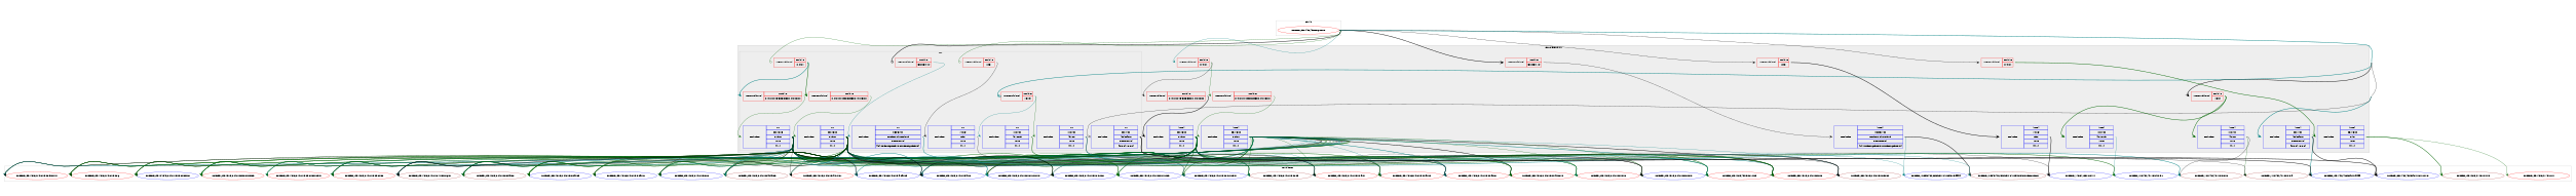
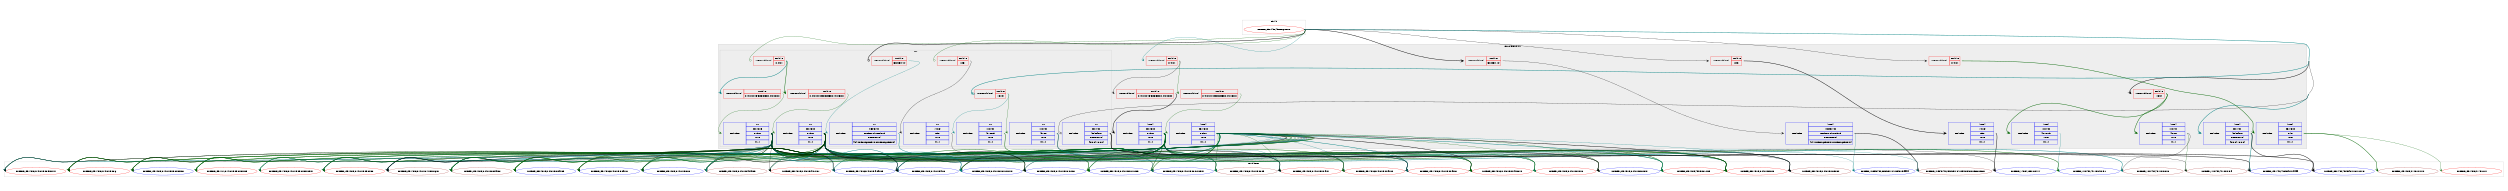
  digraph {
    compound=true
    concentrate=true
    fontname=Helvetica
    fontsize=10
    newrank=true
    rankdir=TB
    ranksep=1.5
    node [color=blue fontname=Helvetica fontsize=10]
    edge [arrowhead=vee color=darkgreen headport=w style=solid tailport=e weight=100]
    n1 [color=red label="portage://dev-libs/libcec-6.0.2-r1" width=4]
    n2 [label=<<TABLE BORDER="0" CELLBORDER="1" CELLSPACING="0" CELLPADDING="4" WIDTH="220"><TR><TD ROWSPAN="6" CELLPADDING="30">pack_dep</TD></TR><TR><TD WIDTH="110">install</TD></TR><TR><TD>dev-lang</TD></TR><TR><TD>python</TD></TR><TR><TD>none</TD></TR><TR><TD>[[],,,,]</TD></TR></TABLE>> shape=none]
    n3 [color=red label=<<TABLE BORDER="0" CELLBORDER="1" CELLSPACING="0" CELLPADDING="4"><TR><TD ROWSPAN="3" CELLPADDING="10">use_conditional</TD></TR><TR><TD>positive</TD></TR><TR><TD>python_single_target_python3_10</TD></TR></TABLE>> shape=none]
    n4 [label=<<TABLE BORDER="0" CELLBORDER="1" CELLSPACING="0" CELLPADDING="4" WIDTH="220"><TR><TD ROWSPAN="6" CELLPADDING="30">pack_dep</TD></TR><TR><TD WIDTH="110">install</TD></TR><TR><TD>dev-lang</TD></TR><TR><TD>python</TD></TR><TR><TD>none</TD></TR><TR><TD>[[],,,,]</TD></TR></TABLE>> shape=none]
    n5 [color=red label=<<TABLE BORDER="0" CELLBORDER="1" CELLSPACING="0" CELLPADDING="4"><TR><TD ROWSPAN="3" CELLPADDING="10">use_conditional</TD></TR><TR><TD>positive</TD></TR><TR><TD>python_single_target_python3_11</TD></TR></TABLE>> shape=none]
    n6 [color=red label=<<TABLE BORDER="0" CELLBORDER="1" CELLSPACING="0" CELLPADDING="4"><TR><TD ROWSPAN="3" CELLPADDING="10">use_conditional</TD></TR><TR><TD>positive</TD></TR><TR><TD>python</TD></TR></TABLE>> shape=none]
    n7 [label=<<TABLE BORDER="0" CELLBORDER="1" CELLSPACING="0" CELLPADDING="4" WIDTH="220"><TR><TD ROWSPAN="6" CELLPADDING="30">pack_dep</TD></TR><TR><TD WIDTH="110">install</TD></TR><TR><TD>dev-lang</TD></TR><TR><TD>swig</TD></TR><TR><TD>none</TD></TR><TR><TD>[[],,,,]</TD></TR></TABLE>> shape=none]
    n8 [color=red label=<<TABLE BORDER="0" CELLBORDER="1" CELLSPACING="0" CELLPADDING="4"><TR><TD ROWSPAN="3" CELLPADDING="10">use_conditional</TD></TR><TR><TD>positive</TD></TR><TR><TD>python</TD></TR></TABLE>> shape=none]
    n9 [label=<<TABLE BORDER="0" CELLBORDER="1" CELLSPACING="0" CELLPADDING="4" WIDTH="220"><TR><TD ROWSPAN="6" CELLPADDING="30">pack_dep</TD></TR><TR><TD WIDTH="110">install</TD></TR><TR><TD>media-libs</TD></TR><TR><TD>raspberrypi-userland</TD></TR><TR><TD>greaterequal</TD></TR><TR><TD>[[0],,_pre20160305-r1,0_pre20160305-r1]</TD></TR></TABLE>> shape=none]
    n10 [color=red label=<<TABLE BORDER="0" CELLBORDER="1" CELLSPACING="0" CELLPADDING="4"><TR><TD ROWSPAN="3" CELLPADDING="10">use_conditional</TD></TR><TR><TD>positive</TD></TR><TR><TD>raspberry-pi</TD></TR></TABLE>> shape=none]
    n11 [label=<<TABLE BORDER="0" CELLBORDER="1" CELLSPACING="0" CELLPADDING="4" WIDTH="220"><TR><TD ROWSPAN="6" CELLPADDING="30">pack_dep</TD></TR><TR><TD WIDTH="110">install</TD></TR><TR><TD>virtual</TD></TR><TR><TD>udev</TD></TR><TR><TD>none</TD></TR><TR><TD>[[],,,,]</TD></TR></TABLE>> shape=none]
    n12 [color=red label=<<TABLE BORDER="0" CELLBORDER="1" CELLSPACING="0" CELLPADDING="4"><TR><TD ROWSPAN="3" CELLPADDING="10">use_conditional</TD></TR><TR><TD>positive</TD></TR><TR><TD>udev</TD></TR></TABLE>> shape=none]
    n13 [label=<<TABLE BORDER="0" CELLBORDER="1" CELLSPACING="0" CELLPADDING="4" WIDTH="220"><TR><TD ROWSPAN="6" CELLPADDING="30">pack_dep</TD></TR><TR><TD WIDTH="110">install</TD></TR><TR><TD>x11-libs</TD></TR><TR><TD>libX11</TD></TR><TR><TD>none</TD></TR><TR><TD>[[],,,,]</TD></TR></TABLE>> shape=none]
    n14 [label=<<TABLE BORDER="0" CELLBORDER="1" CELLSPACING="0" CELLPADDING="4" WIDTH="220"><TR><TD ROWSPAN="6" CELLPADDING="30">pack_dep</TD></TR><TR><TD WIDTH="110">install</TD></TR><TR><TD>x11-libs</TD></TR><TR><TD>libXrandr</TD></TR><TR><TD>none</TD></TR><TR><TD>[[],,,,]</TD></TR></TABLE>> shape=none]
    n15 [color=red label=<<TABLE BORDER="0" CELLBORDER="1" CELLSPACING="0" CELLPADDING="4"><TR><TD ROWSPAN="3" CELLPADDING="10">use_conditional</TD></TR><TR><TD>positive</TD></TR><TR><TD>xrandr</TD></TR></TABLE>> shape=none]
    n16 [label=<<TABLE BORDER="0" CELLBORDER="1" CELLSPACING="0" CELLPADDING="4" WIDTH="220"><TR><TD ROWSPAN="6" CELLPADDING="30">pack_dep</TD></TR><TR><TD WIDTH="110">install</TD></TR><TR><TD>dev-libs</TD></TR><TR><TD>libplatform</TD></TR><TR><TD>greaterequal</TD></TR><TR><TD>[[2,0,0],,,2.0.0]</TD></TR></TABLE>> shape=none]
    n17 [label=<<TABLE BORDER="0" CELLBORDER="1" CELLSPACING="0" CELLPADDING="4" WIDTH="220"><TR><TD ROWSPAN="6" CELLPADDING="30">pack_dep</TD></TR><TR><TD WIDTH="110">run</TD></TR><TR><TD>dev-lang</TD></TR><TR><TD>python</TD></TR><TR><TD>none</TD></TR><TR><TD>[[],,,,]</TD></TR></TABLE>> shape=none]
    n18 [color=red label=<<TABLE BORDER="0" CELLBORDER="1" CELLSPACING="0" CELLPADDING="4"><TR><TD ROWSPAN="3" CELLPADDING="10">use_conditional</TD></TR><TR><TD>positive</TD></TR><TR><TD>python_single_target_python3_10</TD></TR></TABLE>> shape=none]
    n19 [label=<<TABLE BORDER="0" CELLBORDER="1" CELLSPACING="0" CELLPADDING="4" WIDTH="220"><TR><TD ROWSPAN="6" CELLPADDING="30">pack_dep</TD></TR><TR><TD WIDTH="110">run</TD></TR><TR><TD>dev-lang</TD></TR><TR><TD>python</TD></TR><TR><TD>none</TD></TR><TR><TD>[[],,,,]</TD></TR></TABLE>> shape=none]
    n20 [color=red label=<<TABLE BORDER="0" CELLBORDER="1" CELLSPACING="0" CELLPADDING="4"><TR><TD ROWSPAN="3" CELLPADDING="10">use_conditional</TD></TR><TR><TD>positive</TD></TR><TR><TD>python_single_target_python3_11</TD></TR></TABLE>> shape=none]
    n21 [color=red label=<<TABLE BORDER="0" CELLBORDER="1" CELLSPACING="0" CELLPADDING="4"><TR><TD ROWSPAN="3" CELLPADDING="10">use_conditional</TD></TR><TR><TD>positive</TD></TR><TR><TD>python</TD></TR></TABLE>> shape=none]
    n22 [label=<<TABLE BORDER="0" CELLBORDER="1" CELLSPACING="0" CELLPADDING="4" WIDTH="220"><TR><TD ROWSPAN="6" CELLPADDING="30">pack_dep</TD></TR><TR><TD WIDTH="110">run</TD></TR><TR><TD>media-libs</TD></TR><TR><TD>raspberrypi-userland</TD></TR><TR><TD>greaterequal</TD></TR><TR><TD>[[0],,_pre20160305-r1,0_pre20160305-r1]</TD></TR></TABLE>> shape=none]
    n23 [color=red label=<<TABLE BORDER="0" CELLBORDER="1" CELLSPACING="0" CELLPADDING="4"><TR><TD ROWSPAN="3" CELLPADDING="10">use_conditional</TD></TR><TR><TD>positive</TD></TR><TR><TD>raspberry-pi</TD></TR></TABLE>> shape=none]
    n24 [label=<<TABLE BORDER="0" CELLBORDER="1" CELLSPACING="0" CELLPADDING="4" WIDTH="220"><TR><TD ROWSPAN="6" CELLPADDING="30">pack_dep</TD></TR><TR><TD WIDTH="110">run</TD></TR><TR><TD>virtual</TD></TR><TR><TD>udev</TD></TR><TR><TD>none</TD></TR><TR><TD>[[],,,,]</TD></TR></TABLE>> shape=none]
    n25 [color=red label=<<TABLE BORDER="0" CELLBORDER="1" CELLSPACING="0" CELLPADDING="4"><TR><TD ROWSPAN="3" CELLPADDING="10">use_conditional</TD></TR><TR><TD>positive</TD></TR><TR><TD>udev</TD></TR></TABLE>> shape=none]
    n26 [label=<<TABLE BORDER="0" CELLBORDER="1" CELLSPACING="0" CELLPADDING="4" WIDTH="220"><TR><TD ROWSPAN="6" CELLPADDING="30">pack_dep</TD></TR><TR><TD WIDTH="110">run</TD></TR><TR><TD>x11-libs</TD></TR><TR><TD>libX11</TD></TR><TR><TD>none</TD></TR><TR><TD>[[],,,,]</TD></TR></TABLE>> shape=none]
    n27 [label=<<TABLE BORDER="0" CELLBORDER="1" CELLSPACING="0" CELLPADDING="4" WIDTH="220"><TR><TD ROWSPAN="6" CELLPADDING="30">pack_dep</TD></TR><TR><TD WIDTH="110">run</TD></TR><TR><TD>x11-libs</TD></TR><TR><TD>libXrandr</TD></TR><TR><TD>none</TD></TR><TR><TD>[[],,,,]</TD></TR></TABLE>> shape=none]
    n28 [color=red label=<<TABLE BORDER="0" CELLBORDER="1" CELLSPACING="0" CELLPADDING="4"><TR><TD ROWSPAN="3" CELLPADDING="10">use_conditional</TD></TR><TR><TD>positive</TD></TR><TR><TD>xrandr</TD></TR></TABLE>> shape=none]
    n29 [label=<<TABLE BORDER="0" CELLBORDER="1" CELLSPACING="0" CELLPADDING="4" WIDTH="220"><TR><TD ROWSPAN="6" CELLPADDING="30">pack_dep</TD></TR><TR><TD WIDTH="110">run</TD></TR><TR><TD>dev-libs</TD></TR><TR><TD>libplatform</TD></TR><TR><TD>greaterequal</TD></TR><TR><TD>[[2,0,0],,,2.0.0]</TD></TR></TABLE>> shape=none]
    n30 [color=red label="portage://dev-lang/python-3.13.0_rc2" width=4]
    n31 [color=red label="portage://dev-lang/python-3.13.0_rc1_p3-r1" width=4]
-   n32 [color=red label="portage://dev-lang/python-3.13.0_rc1_p3" width=4]
-   n33 [label="portage://dev-single/python-3.13.0_rc1_p2" width=4]
+   n32 [color=red label="portage://dev-run/python-3.13.0_rc1_p3" width=4]
+   n33 [label="portage://dev-lang/python-3.13.0_rc1_p2" width=4]
    n34 [color=red label="portage://dev-lang/python-3.12.6" width=4]
    n35 [color=red label="portage://dev-lang/python-3.12.5_p1-r1" width=4]
    n36 [color=brown label="portage://dev-lang/python-3.12.5_p1" width=4]
    n37 [color=red label="portage://dev-lang/python-3.12.5" width=4]
    n38 [color=red label="portage://dev-lang/libs-3.12.4_p3" width=4]
    n39 [label="portage://dev-lang/python-3.12.3-r1" width=4]
    n40 [color=red label="portage://dev-lang/python-3.11.10" width=4]
    n41 [color=red label="portage://dev-lang/python-3.11.9_p2-r1" width=4]
    n42 [color=red label="portage://dev-lang/python-3.11.9_p2" width=4]
    n43 [color=red label="portage://dev-lang/python-3.11.9_p1" width=4]
    n44 [color=red label="portage://dev-lang/python-3.11.9-r1" width=4]
    n45 [color=brown label="portage://dev-lang/python-3.10.15" width=4]
    n46 [label="portage://dev-lang/python-3.10.14_p3-r1" width=4]
    n47 [label="portage://dev-lang/python-3.10.14_p3" width=4]
    n48 [label="portage://dev-lang/python-3.10.14_p2" width=4]
    n49 [label="portage://dev-lang/python-3.10.14_p1-r1" width=4]
    n50 [label="portage://dev-lang/python-3.9.20" width=4]
    n51 [label="portage://dev-lang/python-3.9.19_p5" width=4]
    n52 [color=red label="portage://dev-lang/python-3.9.14_p4" width=4]
    n53 [color=brown label="portage://dev-lang/python-3.9.19_p3" width=4]
    n54 [label="portage://dev-lang/python-3.8.20" width=4]
    n55 [label="portage://dev-lang/python-3.8.19_p4" width=4]
    n56 [label="portage://dev-lang/python-3.8.19_p3" width=4]
    n57 [color=brown label="portage://dev-lang/python-3.8.19_p2" width=4]
    n58 [color=brown label="portage://dev-lang/python-2.7.18_p16-r2" width=4]
    n59 [color=red label="portage://dev-lang/swig-4.2.1" width=4]
    n60 [color=brown label="portage://dev-lang/swig-4.1.1-r1" width=4]
    n61 [label="portage://virtual/udev-217-r7" width=4]
    n62 [label="portage://media-libs/raspberrypi-userland-9999" width=4]
    n63 [color=brown label="portage://media-libs/raspberrypi-userland-0_pre20201022" width=4]
    n64 [color=brown label="portage://x11-libs/libX11-1.8.10" width=4]
    n65 [color=brown label="portage://x11-libs/libX11-1.8.9" width=4]
    n66 [label="portage://x11-libs/libXrandr-1.5.4" width=4]
    n67 [label="portage://dev-libs/libplatform-9999" width=4]
    n68 [label="portage://dev-libs/libplatform-2.1.0.1-r2" width=4]
    subgraph cluster_1 {
      color=gray
      label=<<i>ebuild</i>>
      n1
    }
    subgraph cluster_2 {
      color=gray
      label=<<i>dependencies</i>>
      subgraph cluster_3 {
        color=gray
        fillcolor="#eeeeee"
        label=<<i>compile</i>>
        style=filled
        subgraph sub_4 {
          color=gray
          fillcolor="#eeeeee"
          label=<<i>compile</i>>
          style=filled
          n6
          subgraph sub_5 {
            color=gray
            fillcolor="#eeeeee"
            label=<<i>compile</i>>
            style=filled
            n3
            subgraph sub_6 {
              color=gray
              fillcolor="#eeeeee"
              label=<<i>compile</i>>
              style=filled
              n2
            }
          }
          subgraph sub_7 {
            color=gray
            fillcolor="#eeeeee"
            label=<<i>compile</i>>
            style=filled
            n5
            subgraph sub_8 {
              color=gray
              fillcolor="#eeeeee"
              label=<<i>compile</i>>
              style=filled
              n4
            }
          }
        }
        subgraph sub_9 {
          color=gray
          fillcolor="#eeeeee"
          label=<<i>compile</i>>
          style=filled
          n8
          subgraph sub_10 {
            color=gray
            fillcolor="#eeeeee"
            label=<<i>compile</i>>
            style=filled
            n7
          }
        }
        subgraph sub_11 {
          color=gray
          fillcolor="#eeeeee"
          label=<<i>compile</i>>
          style=filled
          n10
          subgraph sub_12 {
            color=gray
            fillcolor="#eeeeee"
            label=<<i>compile</i>>
            style=filled
            n9
          }
        }
        subgraph sub_13 {
          color=gray
          fillcolor="#eeeeee"
          label=<<i>compile</i>>
          style=filled
          n12
          subgraph sub_14 {
            color=gray
            fillcolor="#eeeeee"
            label=<<i>compile</i>>
            style=filled
            n11
          }
        }
        subgraph sub_15 {
          color=gray
          fillcolor="#eeeeee"
          label=<<i>compile</i>>
          style=filled
          n15
          subgraph sub_16 {
            color=gray
            fillcolor="#eeeeee"
            label=<<i>compile</i>>
            style=filled
            n13
          }
          subgraph sub_17 {
            color=gray
            fillcolor="#eeeeee"
            label=<<i>compile</i>>
            style=filled
            n14
          }
        }
        subgraph sub_18 {
          color=gray
          fillcolor="#eeeeee"
          label=<<i>compile</i>>
          style=filled
          n16
        }
      }
      subgraph cluster_19 {
        color=gray
        fillcolor="#eeeeee"
        label=<<i>compile and run</i>>
        style=filled
      }
      subgraph cluster_20 {
        color=gray
        fillcolor="#eeeeee"
        label=<<i>run</i>>
        style=filled
        subgraph sub_21 {
          color=gray
          fillcolor="#eeeeee"
          label=<<i>run</i>>
          style=filled
          n21
          subgraph sub_22 {
            color=gray
            fillcolor="#eeeeee"
            label=<<i>run</i>>
            style=filled
            n18
            subgraph sub_23 {
              color=gray
              fillcolor="#eeeeee"
              label=<<i>run</i>>
              style=filled
              n17
            }
          }
          subgraph sub_24 {
            color=gray
            fillcolor="#eeeeee"
            label=<<i>run</i>>
            style=filled
            n20
            subgraph sub_25 {
              color=gray
              fillcolor="#eeeeee"
              label=<<i>run</i>>
              style=filled
              n19
            }
          }
        }
        subgraph sub_26 {
          color=gray
          fillcolor="#eeeeee"
          label=<<i>run</i>>
          style=filled
          n23
          subgraph sub_27 {
            color=gray
            fillcolor="#eeeeee"
            label=<<i>run</i>>
            style=filled
            n22
          }
        }
        subgraph sub_28 {
          color=gray
          fillcolor="#eeeeee"
          label=<<i>run</i>>
          style=filled
          n25
          subgraph sub_29 {
            color=gray
            fillcolor="#eeeeee"
            label=<<i>run</i>>
            style=filled
            n24
          }
        }
        subgraph sub_30 {
          color=gray
          fillcolor="#eeeeee"
          label=<<i>run</i>>
          style=filled
          n28
          subgraph sub_31 {
            color=gray
            fillcolor="#eeeeee"
            label=<<i>run</i>>
            style=filled
            n26
          }
          subgraph sub_32 {
            color=gray
            fillcolor="#eeeeee"
            label=<<i>run</i>>
            style=filled
            n27
          }
        }
        subgraph sub_33 {
          color=gray
          fillcolor="#eeeeee"
          label=<<i>run</i>>
          style=filled
          n29
        }
      }
    }
    subgraph cluster_34 {
      color=gray
      label=<<i>candidates</i>>
      rank=same
      subgraph sub_35 {
        color=black
        label=<<i>candidates</i>>
        nodesep=1
        rank=same
        n30
        n31
        n32
        n33
        n34
        n35
        n36
        n37
        n38
        n39
        n40
        n41
        n42
        n43
        n44
        n45
        n46
        n47
        n48
        n49
        n50
        n51
        n52
        n53
        n54
        n55
        n56
        n57
        n58
      }
      subgraph sub_36 {
        color=black
        label=<<i>candidates</i>>
        nodesep=1
        rank=same
        n30
        n31
        n32
        n33
        n34
        n35
        n36
        n37
        n38
        n39
        n40
        n41
        n42
        n43
        n44
        n45
        n46
        n47
        n48
        n49
        n50
        n51
        n52
        n53
        n54
        n55
        n56
        n57
        n58
      }
      subgraph sub_37 {
        color=black
        label=<<i>candidates</i>>
        nodesep=1
        rank=same
        n59
        n60
      }
      subgraph sub_38 {
        color=black
        label=<<i>candidates</i>>
        nodesep=1
        rank=same
        n61
      }
      subgraph sub_39 {
        color=black
        label=<<i>candidates</i>>
        nodesep=1
        rank=same
        n62
        n63
      }
      subgraph sub_40 {
        color=black
        label=<<i>candidates</i>>
        nodesep=1
        rank=same
        n64
        n65
      }
      subgraph sub_41 {
        color=black
        label=<<i>candidates</i>>
        nodesep=1
        rank=same
        n66
      }
      subgraph sub_42 {
        color=black
        label=<<i>candidates</i>>
        nodesep=1
        rank=same
        n67
        n68
      }
      subgraph sub_43 {
        color=black
        label=<<i>candidates</i>>
        nodesep=1
        rank=same
        n30
        n31
        n32
        n33
        n34
        n35
        n36
        n37
        n38
        n39
        n40
        n41
        n42
        n43
        n44
        n45
        n46
        n47
        n48
        n49
        n50
        n51
        n52
        n53
        n54
        n55
        n56
        n57
        n58
      }
      subgraph sub_44 {
        color=black
        label=<<i>candidates</i>>
        nodesep=1
        rank=same
        n30
        n31
        n32
        n33
        n34
        n35
        n36
        n37
        n38
        n39
        n40
        n41
        n42
        n43
        n44
        n45
        n46
        n47
        n48
        n49
        n50
        n51
        n52
        n53
        n54
        n55
        n56
        n57
        n58
      }
      subgraph sub_45 {
        color=black
        label=<<i>candidates</i>>
        nodesep=1
        rank=same
        n62
        n63
      }
      subgraph sub_46 {
        color=black
        label=<<i>candidates</i>>
        nodesep=1
        rank=same
        n61
      }
      subgraph sub_47 {
        color=black
        label=<<i>candidates</i>>
        nodesep=1
        rank=same
        n66
      }
      subgraph sub_48 {
        color=black
        label=<<i>candidates</i>>
        nodesep=1
        rank=same
        n64
        n65
      }
      subgraph sub_49 {
        color=black
        label=<<i>candidates</i>>
        nodesep=1
        rank=same
        n67
        n68
      }
    }
    n1 -> n6 [color=teal weight=20]
    n1 -> n8 [color=black weight=20]
    n1 -> n10 [color=black style=bold weight=20]
    n1 -> n12 [color=black weight=20]
    n1 -> n15 [color=black style=bold weight=20]
    n1 -> n16 [color=teal style=bold weight=20]
    n1 -> n21 [arrowhead=odot weight=20]
    n1 -> n23 [arrowhead=odot color=black style=bold weight=20]
    n1 -> n25 [arrowhead=odot weight=20]
    n1 -> n28 [arrowhead=odot color=teal style=bold weight=20]
    n1 -> n29 [arrowhead=odot color=black weight=20]
    n2 -> n30
    n2 -> n31
    n2 -> n32 [style=bold]
    n2 -> n33
    n2 -> n34 [style=bold]
    n2 -> n35 [color=black]
    n2 -> n36 [color=black]
    n2 -> n37 [color=teal style=bold]
    n2 -> n38 [style=bold]
    n2 -> n39
    n2 -> n40
    n2 -> n41 [color=teal]
    n2 -> n42 [color=black]
    n2 -> n43 [color=black]
    n2 -> n44 [color=teal]
    n2 -> n45 [color=black]
    n2 -> n46 [style=bold]
    n2 -> n47 [color=teal]
    n2 -> n48 [color=black]
    n2 -> n49 [color=black style=bold]
    n2 -> n50 [color=black style=bold]
    n2 -> n51 [color=teal]
    n2 -> n52
    n2 -> n53
    n2 -> n54 [color=teal style=bold]
    n2 -> n55
    n2 -> n56 [style=bold]
    n2 -> n57 [style=bold]
    n2 -> n58 [color=teal]
    n3 -> n2 [color=black style=bold weight=20]
    n4 -> n30 [color=black]
    n4 -> n31 [color=teal]
    n4 -> n32 [color=teal]
    n4 -> n33
    n4 -> n34 [style=bold]
    n4 -> n35
    n4 -> n36 [color=teal]
    n4 -> n37 [color=black style=bold]
    n4 -> n38 [color=teal style=bold]
    n4 -> n39
    n4 -> n40
    n4 -> n41 [color=black style=bold]
    n4 -> n42 [color=teal style=bold]
    n4 -> n43 [color=teal]
    n4 -> n44
    n4 -> n45
    n4 -> n46 [style=bold]
    n4 -> n47 [style=bold]
    n4 -> n48 [color=teal]
    n4 -> n49 [style=bold]
    n4 -> n50 [color=teal style=bold]
    n4 -> n51 [color=teal]
    n4 -> n52 [color=teal]
    n4 -> n53 [color=black style=bold]
    n4 -> n54 [style=bold]
    n4 -> n55
    n4 -> n56
    n4 -> n57 [color=black]
    n4 -> n58 [color=teal style=bold]
    n5 -> n4 [weight=20]
    n6 -> n3 [color=black weight=20]
    n6 -> n5 [weight=20]
    n7 -> n59
    n7 -> n60 [style=bold]
    n8 -> n7 [style=bold weight=20]
    n9 -> n62 [color=teal]
    n9 -> n63 [color=black style=bold]
    n10 -> n9 [color=black weight=20]
    n11 -> n61 [color=black style=bold]
    n12 -> n11 [color=black style=bold weight=20]
    n13 -> n64 [color=black]
    n13 -> n65
    n14 -> n66 [color=teal]
    n15 -> n13 [style=bold weight=20]
    n15 -> n14 [style=bold weight=20]
    n16 -> n67 [color=teal style=bold]
    n16 -> n68 [color=black style=bold]
    n17 -> n30 [color=teal style=bold]
    n17 -> n31 [color=teal]
    n17 -> n32
    n17 -> n33 [color=black]
    n17 -> n34 [color=black]
    n17 -> n35 [color=teal style=bold]
    n17 -> n36 [color=black]
    n17 -> n37 [style=bold]
    n17 -> n38 [color=teal]
    n17 -> n39 [color=black style=bold]
    n17 -> n40 [style=bold]
    n17 -> n41 [style=bold]
    n17 -> n42 [color=black style=bold]
    n17 -> n43 [color=black]
    n17 -> n44 [color=teal]
    n17 -> n45 [style=bold]
    n17 -> n46 [color=black]
    n17 -> n47 [style=bold]
    n17 -> n48 [style=bold]
    n17 -> n49 [color=teal style=bold]
    n17 -> n50 [color=teal style=bold]
    n17 -> n51 [color=black style=bold]
    n17 -> n52 [color=black]
    n17 -> n53 [style=bold]
    n17 -> n54 [color=black]
    n17 -> n55 [color=black]
    n17 -> n56
    n17 -> n57 [color=teal style=bold]
    n17 -> n58 [color=black]
    n18 -> n17 [weight=20]
    n19 -> n30 [style=bold]
    n19 -> n31
    n19 -> n32 [style=bold]
    n19 -> n33 [style=bold]
    n19 -> n34
    n19 -> n35 [color=black]
    n19 -> n36 [color=black style=bold]
    n19 -> n37 [style=bold]
    n19 -> n38
    n19 -> n39 [color=black]
    n19 -> n40 [color=teal]
    n19 -> n41
    n19 -> n42 [color=teal]
    n19 -> n43 [style=bold]
    n19 -> n44 [color=black style=bold]
    n19 -> n45 [color=teal]
    n19 -> n46 [color=teal]
    n19 -> n47
    n19 -> n48 [color=black style=bold]
    n19 -> n49 [color=teal]
    n19 -> n50 [color=black style=bold]
    n19 -> n51 [color=teal]
    n19 -> n52 [color=black]
    n19 -> n53 [color=teal style=bold]
    n19 -> n54
    n19 -> n55 [style=bold]
    n19 -> n56 [style=bold]
    n19 -> n57 [style=bold]
    n19 -> n58 [color=black style=bold]
    n20 -> n19 [weight=20]
    n21 -> n18 [color=teal style=bold weight=20]
    n21 -> n20 [style=bold weight=20]
    n22 -> n62 [color=teal]
    n22 -> n63 [color=teal]
    n23 -> n22 [color=teal weight=20]
    n24 -> n61 [color=black]
    n25 -> n24 [color=black weight=20]
    n26 -> n64 [color=teal style=bold]
    n26 -> n65 [color=black]
    n27 -> n66 [style=bold]
    n28 -> n26 [weight=20]
    n28 -> n27 [color=teal weight=20]
    n29 -> n67 [color=black style=bold]
    n29 -> n68 [color=black style=bold]
  }
